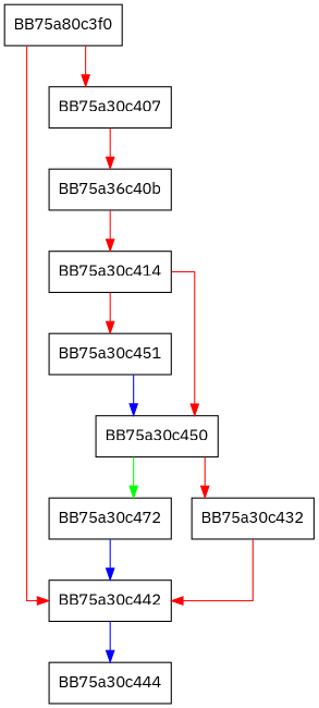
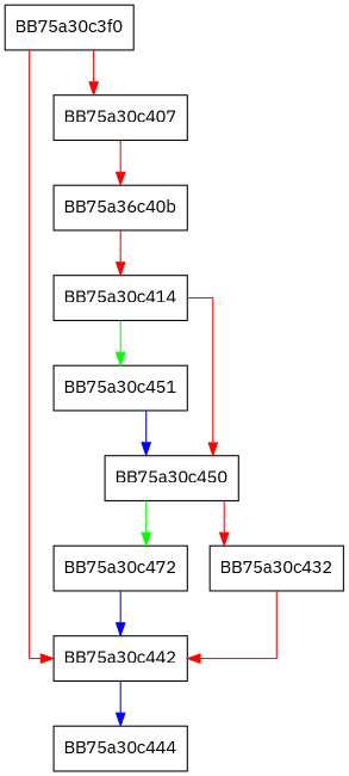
  digraph {
    fontname="IBM Plex Sans"
    splines=ortho
    node [fontname="IBM Plex Sans" shape=box]
    edge [color=red fontname="IBM Plex Sans"]
-   BB75a30c3f0 [label=BB75a80c3f0]
+   BB75a30c3f0
    BB75a30c442
    BB75a30c407
    BB75a30c444
    n5 [label=BB75a36c40b]
    BB75a30c414
    BB75a30c451
    n8 [label=BB75a30c450]
    BB75a30c472
    BB75a30c432
    BB75a30c3f0 -> BB75a30c442
    BB75a30c3f0 -> BB75a30c407
    BB75a30c442 -> BB75a30c444 [color=blue]
    BB75a30c407 -> n5
    n5 -> BB75a30c414
-   BB75a30c414 -> BB75a30c451
+   BB75a30c414 -> BB75a30c451 [color=green]
    BB75a30c414 -> n8
    BB75a30c451 -> n8 [color=blue]
    n8 -> BB75a30c472 [color=green]
    n8 -> BB75a30c432
    BB75a30c472 -> BB75a30c442 [color=blue]
    BB75a30c432 -> BB75a30c442
  }
